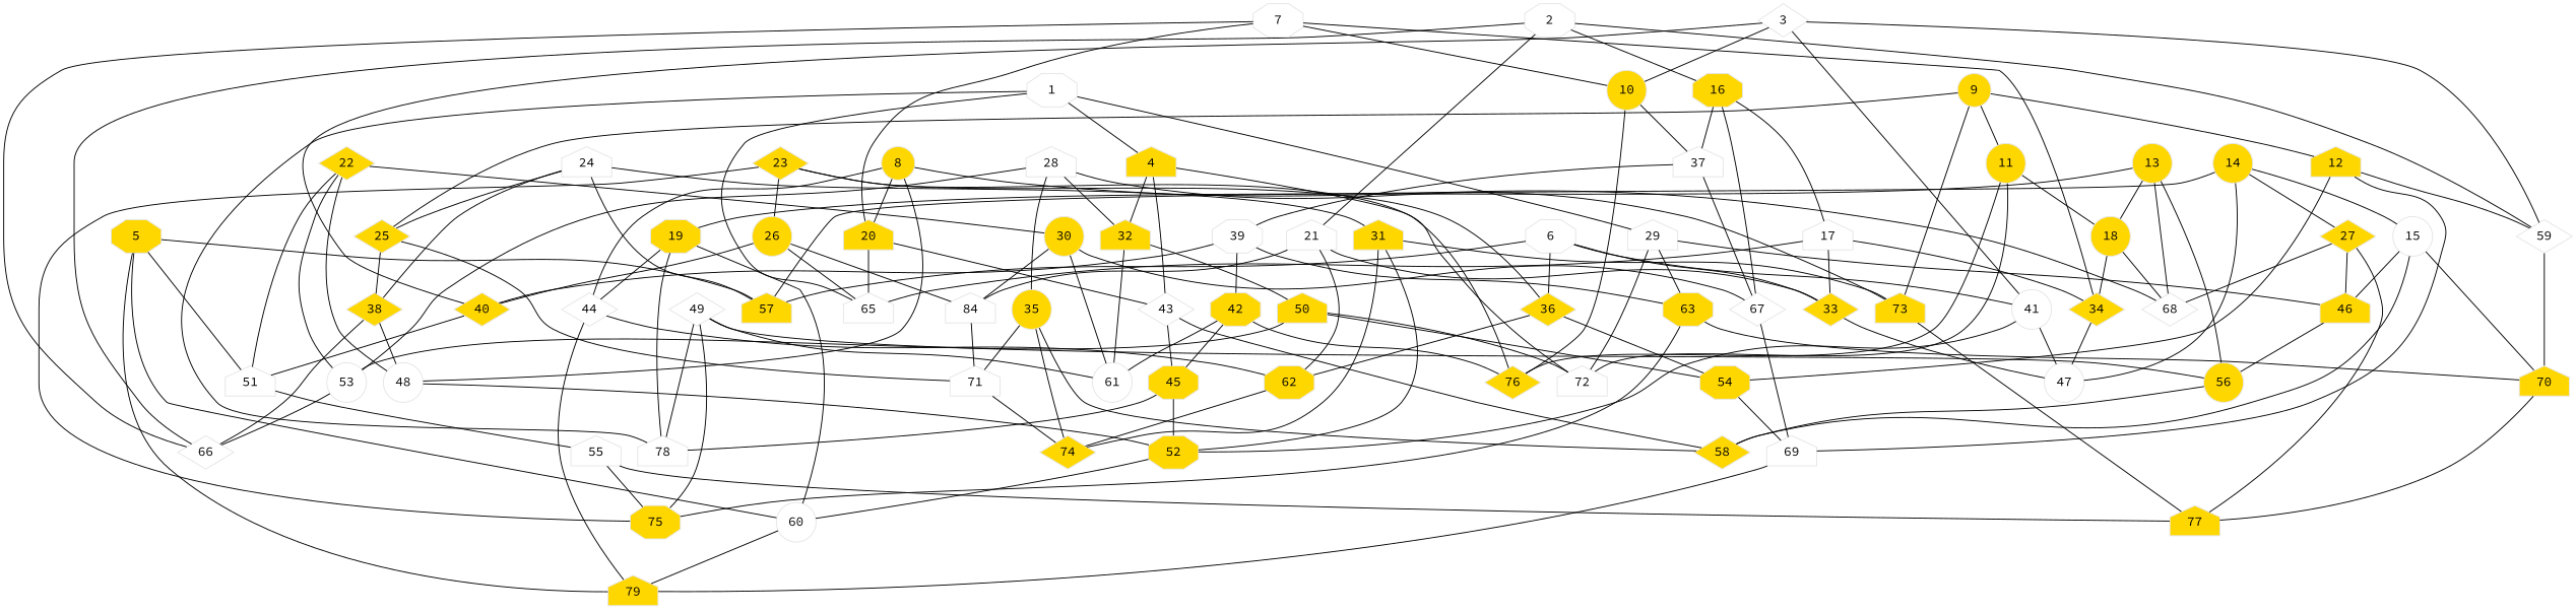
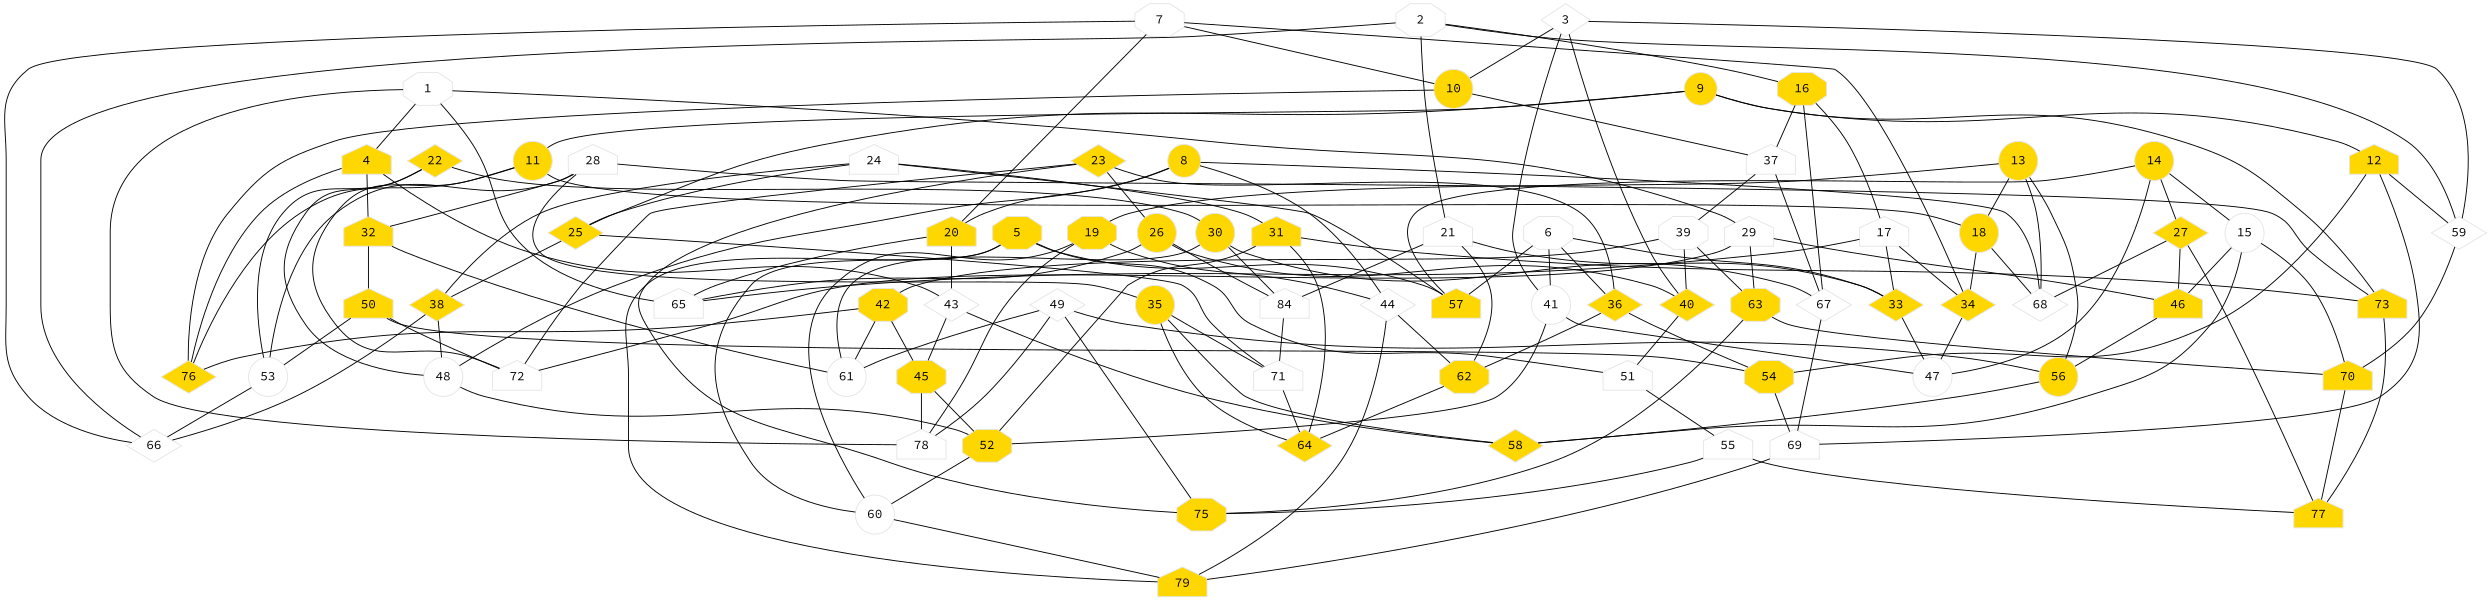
  graph {
    fontname="Source Code Pro"
    node [color=gray90 fillcolor=gold fontname="Source Code Pro" shape=house style=filled]
    edge [fontname="Source Code Pro"]
    1 [fillcolor=white shape=octagon]
    4
    29 [fillcolor=white]
    65 [fillcolor=white]
    78 [fillcolor=white]
    32
    43 [fillcolor=white shape=diamond]
    76 [shape=diamond]
    72 [fillcolor=white]
    46
    63 [shape=octagon]
    2 [fillcolor=white shape=octagon]
    16 [shape=octagon]
    21 [fillcolor=white]
    59 [fillcolor=white shape=diamond]
    66 [fillcolor=white shape=diamond]
    37 [fillcolor=white]
    17 [fillcolor=white]
    67 [fillcolor=white shape=diamond]
    33 [shape=diamond]
    62 [shape=octagon]
    n22 [fillcolor=white label=84]
    70
    3 [fillcolor=white shape=diamond]
    10 [shape=circle]
    40 [shape=diamond]
    41 [fillcolor=white shape=circle]
    51 [fillcolor=white]
    47 [fillcolor=white shape=circle]
    52 [shape=octagon]
    61 [fillcolor=white shape=circle]
    50
    58 [shape=diamond]
    45 [shape=octagon]
    5 [shape=octagon]
    57
    60 [fillcolor=white shape=circle]
    79
    55 [fillcolor=white]
    6 [fillcolor=white shape=octagon]
    36 [shape=diamond]
    54 [shape=octagon]
    7 [fillcolor=white shape=octagon]
    20
    34 [shape=diamond]
    8 [shape=circle]
    44 [fillcolor=white shape=diamond]
    48 [fillcolor=white shape=circle]
    68 [fillcolor=white shape=diamond]
    9 [shape=circle]
    11 [shape=circle]
    12
    25 [shape=diamond]
    73
    18 [shape=circle]
    69 [fillcolor=white]
    38 [shape=diamond]
    71 [fillcolor=white]
    77
    39 [fillcolor=white shape=octagon]
    13 [shape=circle]
    19 [shape=octagon]
    56 [shape=circle]
    14 [shape=circle]
    15 [fillcolor=white shape=circle]
    27 [shape=diamond]
-   74 [shape=diamond]
+   74 [shape=diamond label=64]
    22 [shape=diamond]
    30 [shape=circle]
    53 [fillcolor=white shape=circle]
    23 [shape=diamond]
    26 [shape=circle]
    75 [shape=octagon]
    24 [fillcolor=white]
    31
    28 [fillcolor=white]
    35 [shape=circle]
    42 [shape=octagon]
    49 [fillcolor=white shape=diamond]
    1 -- 4
    1 -- 29
    1 -- 65
    1 -- 78
    4 -- 32
    4 -- 43
    4 -- 76
    29 -- 72
    29 -- 46
    29 -- 63
    32 -- 61
    32 -- 50
    43 -- 58
    43 -- 45
    46 -- 56
    63 -- 70
    63 -- 75
    2 -- 16
    2 -- 21
    2 -- 59
    2 -- 66
    16 -- 37
    16 -- 17
    16 -- 67
    21 -- 33
    21 -- 62
    21 -- n22
    59 -- 70
    37 -- 67
    37 -- 39
    17 -- 65
    17 -- 33
    17 -- 34
    67 -- 69
    33 -- 47
    62 -- 74
    n22 -- 71
    70 -- 77
    3 -- 59
    3 -- 10
    3 -- 40
    3 -- 41
    10 -- 76
    10 -- 37
    40 -- 51
    41 -- 47
    41 -- 52
    51 -- 55
    52 -- 60
    50 -- 72
    50 -- 54
    50 -- 53
    45 -- 78
    45 -- 52
    5 -- 51
    5 -- 57
    5 -- 60
    5 -- 79
    60 -- 79
    55 -- 77
    55 -- 75
    6 -- 33
    6 -- 41
    6 -- 57
    6 -- 36
    36 -- 62
    36 -- 54
    54 -- 69
    7 -- 66
    7 -- 10
    7 -- 20
    7 -- 34
    20 -- 65
    20 -- 43
    34 -- 47
    8 -- 20
    8 -- 44
    8 -- 48
    8 -- 68
    44 -- 62
    44 -- 79
    48 -- 52
    9 -- 11
    9 -- 12
    9 -- 25
    9 -- 73
    11 -- 76
    11 -- 72
    11 -- 18
    12 -- 59
    12 -- 54
    12 -- 69
    25 -- 38
    25 -- 71
    73 -- 77
    18 -- 34
    18 -- 68
    69 -- 79
    38 -- 66
    38 -- 48
    71 -- 74
    39 -- 63
    39 -- 40
    39 -- 42
    13 -- 68
    13 -- 18
    13 -- 19
    13 -- 56
    19 -- 78
    19 -- 60
    19 -- 44
    56 -- 58
    14 -- 47
    14 -- 57
    14 -- 15
    14 -- 27
    15 -- 46
    15 -- 70
    15 -- 58
    27 -- 46
    27 -- 68
    27 -- 77
-   22 -- 51
    22 -- 48
    22 -- 30
    22 -- 53
    30 -- 67
    30 -- n22
    30 -- 61
    53 -- 66
    23 -- 72
    23 -- 36
    23 -- 26
    23 -- 75
    26 -- 65
    26 -- n22
    26 -- 40
    24 -- 57
    24 -- 25
    24 -- 38
    24 -- 31
    31 -- 52
    31 -- 73
    31 -- 74
    28 -- 32
    28 -- 73
    28 -- 53
    28 -- 35
    35 -- 58
    35 -- 71
    35 -- 74
    42 -- 76
    42 -- 61
    42 -- 45
    49 -- 78
    49 -- 61
    49 -- 56
    49 -- 75
  }
